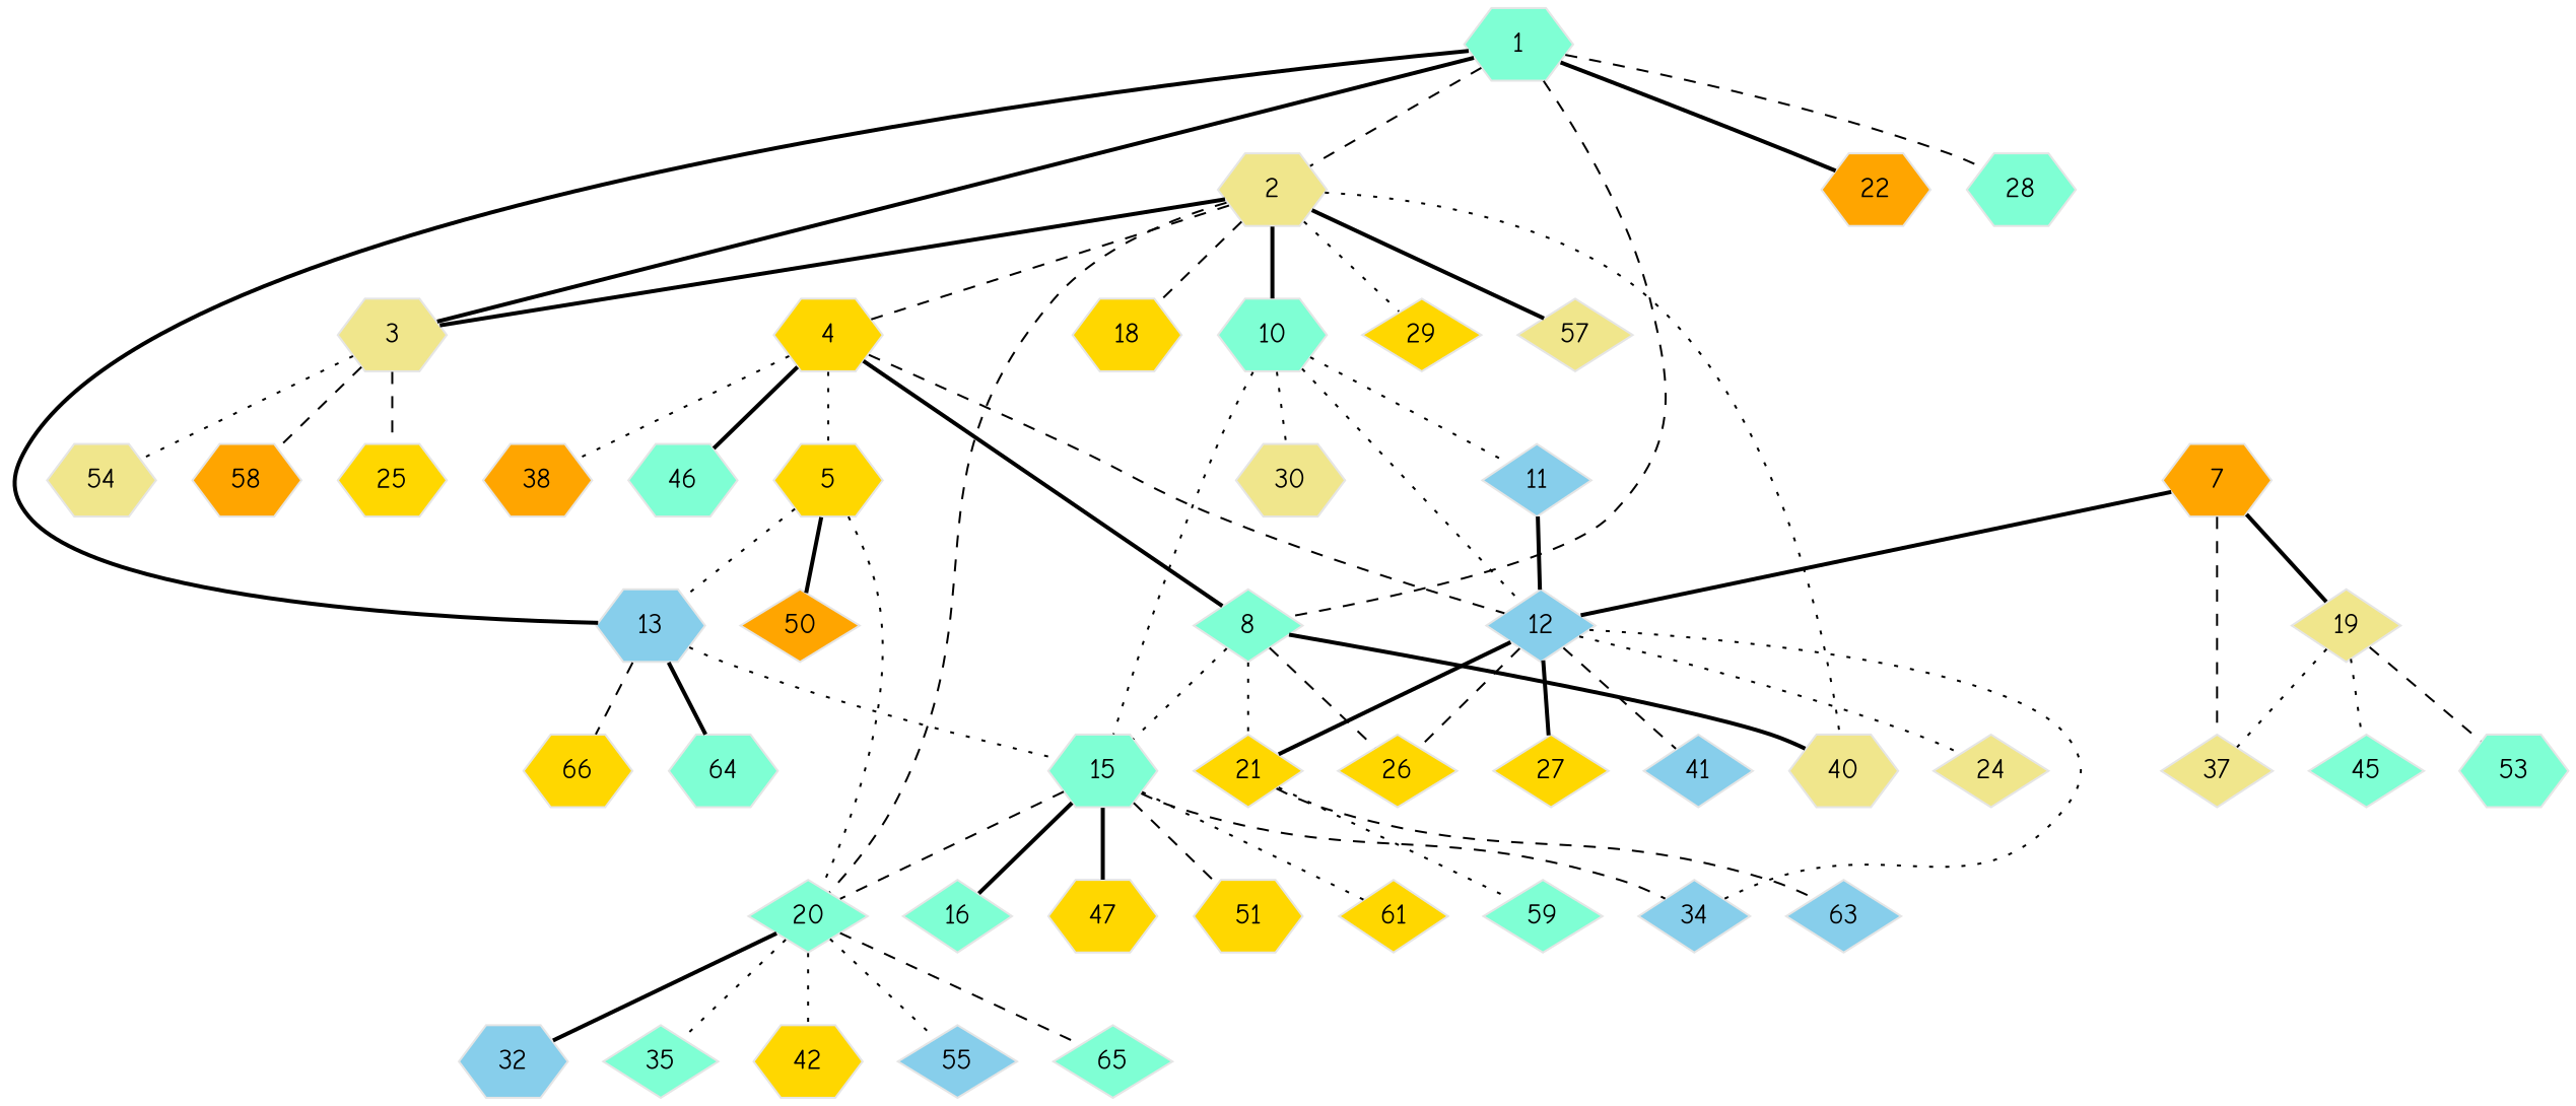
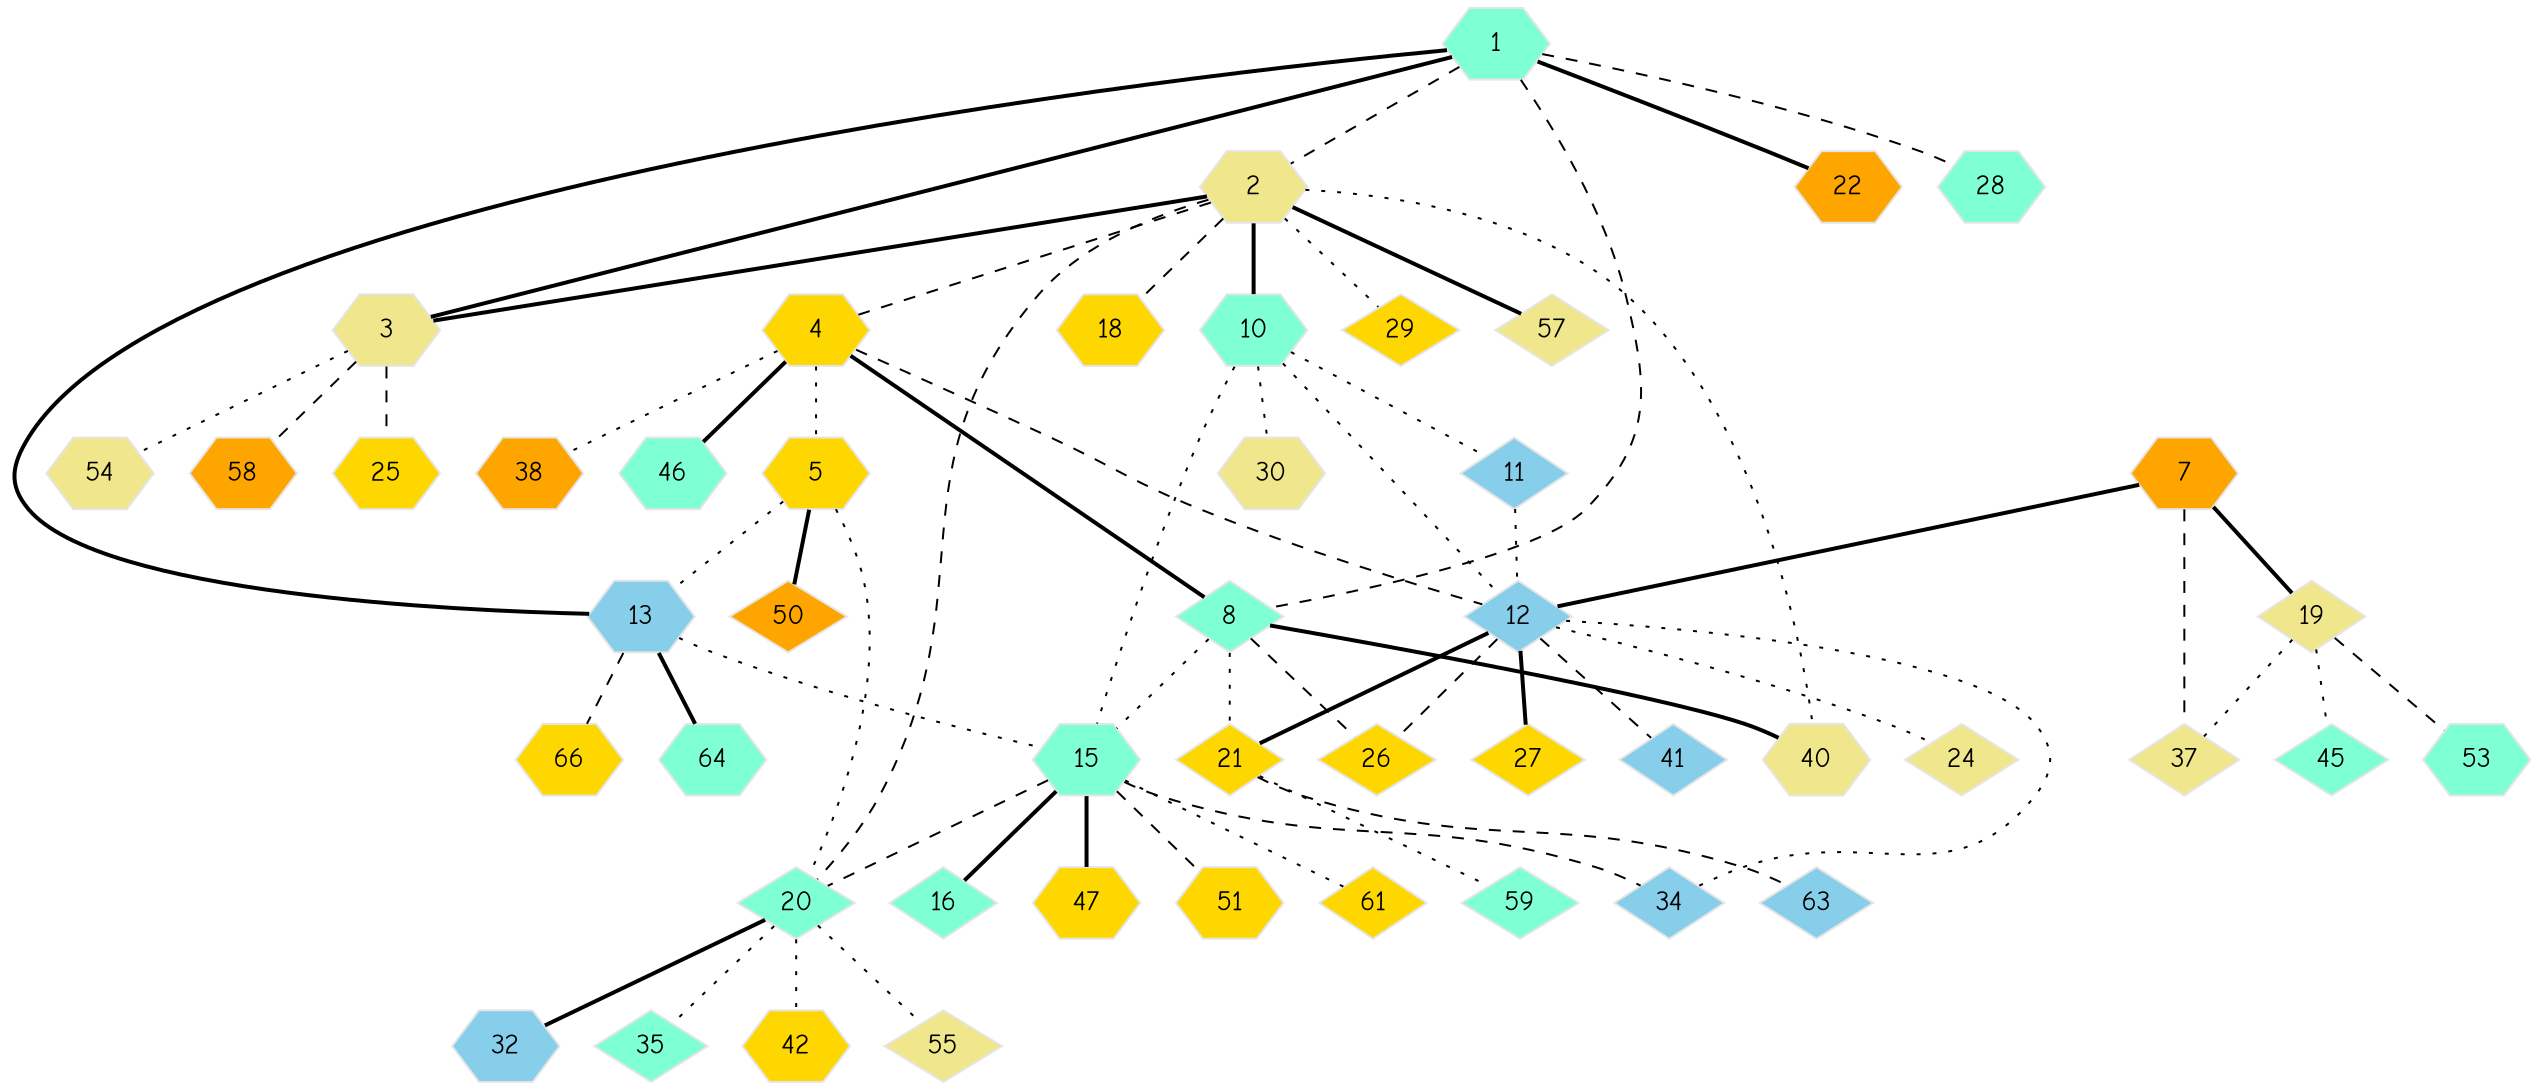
  graph {
    fontname="Comic Neue"
    node [color=gray90 fillcolor=aquamarine fontname="Comic Neue" shape=hexagon style=filled]
    edge [fontname="Comic Neue" style=dotted]
    1 [super="+56"]
    2 [fillcolor=khaki super="+62"]
    3 [fillcolor=khaki super="+17"]
    8 [shape=diamond super="+43"]
    13 [fillcolor=skyblue super="+14"]
    22 [fillcolor=orange]
    28 [super="+31"]
    4 [fillcolor=gold super="+6"]
    10 [super="+36"]
    18 [fillcolor=gold]
    20 [shape=diamond super="+23"]
    29 [fillcolor=gold shape=diamond]
    40 [fillcolor=khaki]
    57 [fillcolor=khaki shape=diamond]
    25 [fillcolor=gold]
    54 [fillcolor=khaki]
    58 [fillcolor=orange]
    15 [super="+60"]
    21 [fillcolor=gold shape=diamond super="+39"]
    26 [fillcolor=gold shape=diamond]
    64
    66 [fillcolor=gold]
    5 [fillcolor=gold super="+52"]
    12 [fillcolor=skyblue shape=diamond super="+48"]
    38 [fillcolor=orange super="+49"]
    46
    11 [fillcolor=skyblue shape=diamond]
    30 [fillcolor=khaki]
    32 [fillcolor=skyblue]
    35 [shape=diamond super="+44"]
    42 [fillcolor=gold]
-   55 [fillcolor=skyblue shape=diamond]
-   65 [shape=diamond]
+   55 [fillcolor=khaki shape=diamond]
    50 [fillcolor=orange shape=diamond]
    24 [fillcolor=khaki shape=diamond]
    27 [fillcolor=gold shape=diamond]
    34 [fillcolor=skyblue shape=diamond]
    41 [fillcolor=skyblue shape=diamond]
    7 [fillcolor=orange super="+9"]
    19 [fillcolor=khaki shape=diamond super="+33"]
    37 [fillcolor=khaki shape=diamond]
    45 [shape=diamond]
    53
    16 [shape=diamond]
    47 [fillcolor=gold]
    51 [fillcolor=gold]
    61 [fillcolor=gold shape=diamond]
    59 [shape=diamond]
    63 [fillcolor=skyblue shape=diamond]
    1 -- 2 [style=dashed]
    1 -- 3 [style=bold]
    1 -- 8 [style=dashed]
    1 -- 13 [style=bold]
    1 -- 22 [style=bold]
    1 -- 28 [style=dashed]
    2 -- 3 [style=bold]
    2 -- 4 [style=dashed]
    2 -- 10 [style=bold]
    2 -- 18 [style=dashed]
    2 -- 20 [style=dashed]
    2 -- 29
    2 -- 40
    2 -- 57 [style=bold]
    3 -- 25 [style=dashed]
    3 -- 54
    3 -- 58 [style=dashed]
    8 -- 40 [style=bold]
    8 -- 15 [weight=2]
    8 -- 21
    8 -- 26 [style=dashed]
    13 -- 15 [weight=2]
    13 -- 64 [style=bold]
    13 -- 66 [style=dashed]
    4 -- 8 [style=bold]
    4 -- 5 [weight=2]
    4 -- 12 [style=dashed]
    4 -- 38
    4 -- 46 [style=bold]
    10 -- 15
    10 -- 12
    10 -- 11
    10 -- 30
    20 -- 32 [style=bold]
    20 -- 35
    20 -- 42
    20 -- 55
-   20 -- 65 [style=dashed]
    15 -- 20 [style=dashed]
    15 -- 34 [style=dashed]
    15 -- 16 [style=bold]
    15 -- 47 [style=bold]
    15 -- 51 [style=dashed]
    15 -- 61
    21 -- 59
    21 -- 63 [style=dashed]
    5 -- 13
    5 -- 20
    5 -- 50 [style=bold]
    12 -- 21 [style=bold]
    12 -- 26 [style=dashed]
    12 -- 24
    12 -- 27 [style=bold]
    12 -- 34
    12 -- 41 [style=dashed]
-   11 -- 12 [style=bold]
+   11 -- 12
    7 -- 12 [style=bold]
    7 -- 19 [style=bold]
    7 -- 37 [style=dashed weight=2]
    19 -- 37
    19 -- 45
    19 -- 53 [style=dashed]
  }
